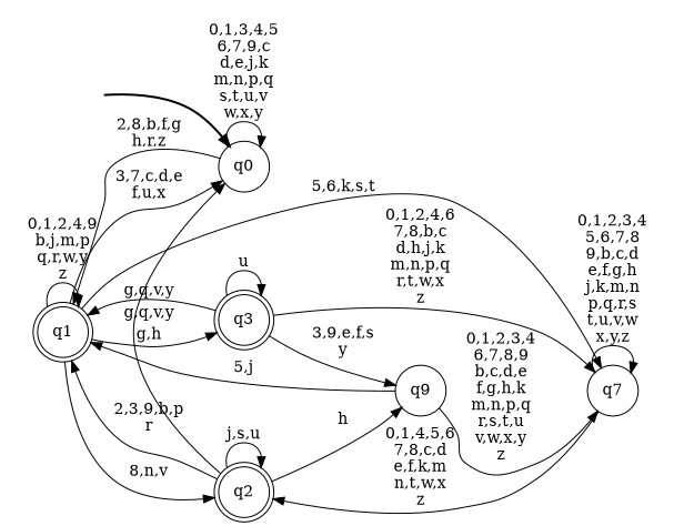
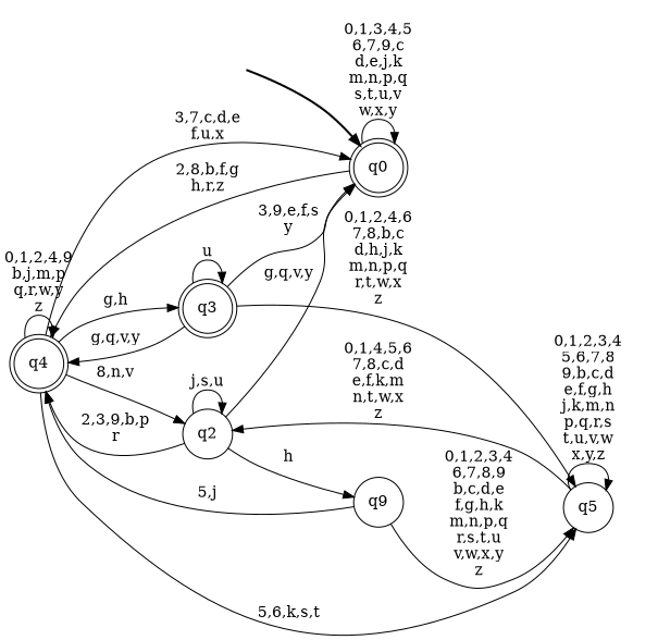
  digraph {
    rankdir=LR
    node [shape=circle style=filled color=black fillcolor=white]
    __start0 [height=0 shape=none style=invis width=0 color="" fillcolor=""]
-   n2 [label=q0]
-   n3 [label=q1 shape=doublecircle style="rounded,filled"]
-   n4 [label=q2 shape=doublecircle style="rounded,filled"]
+   n2 [label=q0 shape=doublecircle]
+   n3 [label=q4 shape=doublecircle style="rounded,filled"]
+   n4 [label=q2 style="rounded,filled"]
    n5 [label=q3 shape=doublecircle style="rounded,filled"]
-   n6 [label=q7]
+   n6 [label=q5]
    n7 [label=q9]
    subgraph cluster_1 {
      nodesep=0.15
      ranksep=0.15
      style=invis
      __start0
      n2
    }
    __start0 -> n2 [penwidth=2]
    n2 -> n2 [label="0,1,3,4,5\n6,7,9,c\nd,e,j,k\nm,n,p,q\ns,t,u,v\nw,x,y"]
    n2 -> n3 [label="2,8,b,f,g\nh,r,z"]
    n3 -> n2 [label="3,7,c,d,e\nf,u,x"]
    n3 -> n3 [label="0,1,2,4,9\nb,j,m,p\nq,r,w,y\nz"]
    n3 -> n4 [label="8,n,v"]
    n3 -> n5 [label="g,h"]
    n3 -> n6 [label="5,6,k,s,t"]
    n4 -> n2 [label="g,q,v,y"]
    n4 -> n3 [label="2,3,9,b,p\nr"]
    n4 -> n4 [label="j,s,u"]
    n4 -> n7 [label=h]
-   n5 -> n7 [label="3,9,e,f,s\ny"]
+   n5 -> n2 [label="3,9,e,f,s\ny"]
    n5 -> n3 [label="g,q,v,y"]
    n5 -> n5 [label=u]
    n5 -> n6 [label="0,1,2,4,6\n7,8,b,c\nd,h,j,k\nm,n,p,q\nr,t,w,x\nz"]
    n6 -> n4 [label="0,1,4,5,6\n7,8,c,d\ne,f,k,m\nn,t,w,x\nz"]
    n6 -> n6 [label="0,1,2,3,4\n5,6,7,8\n9,b,c,d\ne,f,g,h\nj,k,m,n\np,q,r,s\nt,u,v,w\nx,y,z"]
    n7 -> n3 [label="5,j"]
    n7 -> n6 [label="0,1,2,3,4\n6,7,8,9\nb,c,d,e\nf,g,h,k\nm,n,p,q\nr,s,t,u\nv,w,x,y\nz"]
  }
